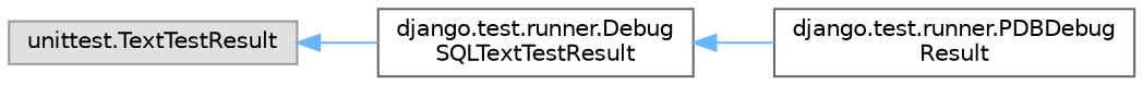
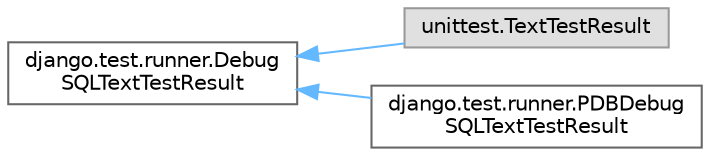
  digraph {
    rankdir=LR
    node [color=grey40 fillcolor=white fontname=Helvetica fontsize=10 shape=box style=filled]
    edge [color=steelblue1 dir=back fontname=Helvetica fontsize=10 labelfontname=Helvetica labelfontsize=10 style=solid]
    n1 [color=grey60 fillcolor="#E0E0E0" height=0.2 label="unittest.TextTestResult" width=0.4]
    n2 [height=0.2 label="django.test.runner.Debug\lSQLTextTestResult" width=0.4]
-   n3 [height=0.2 label="django.test.runner.PDBDebug\lResult" width=0.4]
-   n1 -> n2
+   n3 [height=0.2 label="django.test.runner.PDBDebug\lSQLTextTestResult" width=0.4]
+   n2 -> n1
    n2 -> n3
  }
